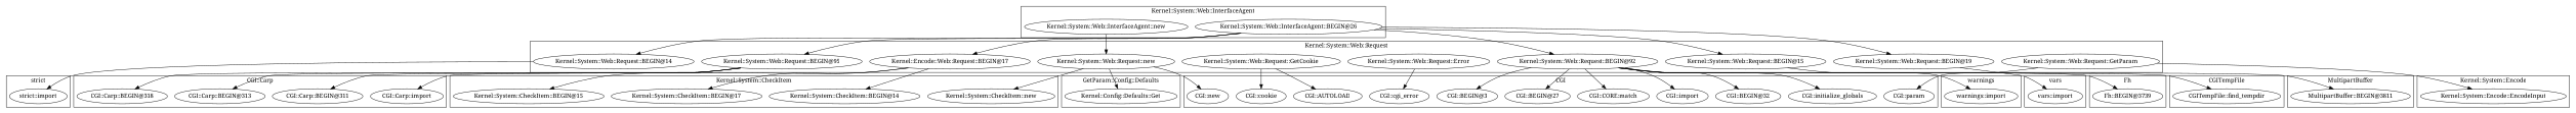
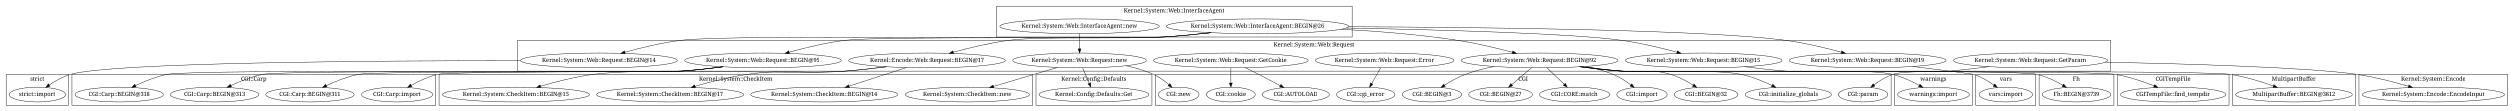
  digraph {
    fontname="Noto Serif"
    node [fontname="Noto Serif"]
    edge [fontname="Noto Serif"]
    "vars::import"
    "warnings::import"
    "Kernel::System::CheckItem::new"
    "Kernel::System::CheckItem::BEGIN@14"
    "Kernel::System::CheckItem::BEGIN@17"
    "Kernel::System::CheckItem::BEGIN@15"
    "strict::import"
    "Kernel::System::Encode::EncodeInput"
    "Kernel::System::Web::Request::BEGIN@14"
    "Kernel::System::Web::Request::BEGIN@95"
    n11 [label="Kernel::Encode::Web::Request::BEGIN@17"]
    "Kernel::System::Web::Request::new"
    "Kernel::System::Web::Request::BEGIN@15"
    "Kernel::System::Web::Request::GetCookie"
    "Kernel::System::Web::Request::BEGIN@19"
    "Kernel::System::Web::Request::BEGIN@92"
    "Kernel::System::Web::Request::GetParam"
    "Kernel::System::Web::Request::Error"
    "Fh::BEGIN@3739"
    "Kernel::Config::Defaults::Get"
    "CGI::initialize_globals"
    "CGI::BEGIN@32"
    "CGI::param"
    "CGI::import"
    "CGI::CORE:match"
    "CGI::BEGIN@27"
    "CGI::AUTOLOAD"
    "CGI::BEGIN@3"
    "CGI::new"
    "CGI::cgi_error"
    "CGI::cookie"
    "CGI::Carp::BEGIN@311"
    "CGI::Carp::BEGIN@313"
    "CGI::Carp::BEGIN@318"
    "CGI::Carp::import"
    "Kernel::System::Web::InterfaceAgent::new"
    "Kernel::System::Web::InterfaceAgent::BEGIN@26"
    "CGITempFile::find_tempdir"
-   "MultipartBuffer::BEGIN@3812" [label="MultipartBuffer::BEGIN@3811"]
+   "MultipartBuffer::BEGIN@3812"
    subgraph cluster_1 {
      label=vars
      "vars::import"
    }
    subgraph cluster_2 {
      label=warnings
      "warnings::import"
    }
    subgraph cluster_3 {
      label="Kernel::System::CheckItem"
      "Kernel::System::CheckItem::new"
      "Kernel::System::CheckItem::BEGIN@14"
      "Kernel::System::CheckItem::BEGIN@17"
      "Kernel::System::CheckItem::BEGIN@15"
    }
    subgraph cluster_4 {
      label="strict"
      "strict::import"
    }
    subgraph cluster_5 {
      label="Kernel::System::Encode"
      "Kernel::System::Encode::EncodeInput"
    }
    subgraph cluster_6 {
      label="Kernel::System::Web::Request"
      "Kernel::System::Web::Request::BEGIN@14"
      "Kernel::System::Web::Request::BEGIN@95"
      n11
      "Kernel::System::Web::Request::new"
      "Kernel::System::Web::Request::BEGIN@15"
      "Kernel::System::Web::Request::GetCookie"
      "Kernel::System::Web::Request::BEGIN@19"
      "Kernel::System::Web::Request::BEGIN@92"
      "Kernel::System::Web::Request::GetParam"
      "Kernel::System::Web::Request::Error"
    }
    subgraph cluster_7 {
      label=Fh
      "Fh::BEGIN@3739"
    }
    subgraph cluster_8 {
-     label="GetParam::Config::Defaults"
+     label="Kernel::Config::Defaults"
      "Kernel::Config::Defaults::Get"
    }
    subgraph cluster_9 {
      label=CGI
      "CGI::initialize_globals"
      "CGI::BEGIN@32"
      "CGI::param"
      "CGI::import"
      "CGI::CORE:match"
      "CGI::BEGIN@27"
      "CGI::AUTOLOAD"
      "CGI::BEGIN@3"
      "CGI::new"
      "CGI::cgi_error"
      "CGI::cookie"
    }
    subgraph cluster_10 {
      label="CGI::Carp"
      "CGI::Carp::BEGIN@311"
      "CGI::Carp::BEGIN@313"
      "CGI::Carp::BEGIN@318"
      "CGI::Carp::import"
    }
    subgraph cluster_11 {
      label="Kernel::System::Web::InterfaceAgent"
      "Kernel::System::Web::InterfaceAgent::new"
      "Kernel::System::Web::InterfaceAgent::BEGIN@26"
    }
    subgraph cluster_12 {
      label=CGITempFile
      "CGITempFile::find_tempdir"
    }
    subgraph cluster_13 {
      label=MultipartBuffer
      "MultipartBuffer::BEGIN@3812"
    }
    "Kernel::System::Web::Request::BEGIN@14" -> "strict::import"
    "Kernel::System::Web::Request::BEGIN@95" -> "CGI::Carp::BEGIN@311"
    "Kernel::System::Web::Request::BEGIN@95" -> "CGI::Carp::BEGIN@313"
    "Kernel::System::Web::Request::BEGIN@95" -> "CGI::Carp::BEGIN@318"
    "Kernel::System::Web::Request::BEGIN@95" -> "CGI::Carp::import"
    n11 -> "Kernel::System::CheckItem::BEGIN@14"
    n11 -> "Kernel::System::CheckItem::BEGIN@17"
    n11 -> "Kernel::System::CheckItem::BEGIN@15"
    "Kernel::System::Web::Request::new" -> "Kernel::System::CheckItem::new"
    "Kernel::System::Web::Request::new" -> "Kernel::Config::Defaults::Get"
    "Kernel::System::Web::Request::new" -> "CGI::new"
    "Kernel::System::Web::Request::BEGIN@15" -> "warnings::import"
    "Kernel::System::Web::Request::GetCookie" -> "CGI::AUTOLOAD"
    "Kernel::System::Web::Request::GetCookie" -> "CGI::cookie"
    "Kernel::System::Web::Request::BEGIN@19" -> "vars::import"
    "Kernel::System::Web::Request::BEGIN@92" -> "Fh::BEGIN@3739"
    "Kernel::System::Web::Request::BEGIN@92" -> "CGI::initialize_globals"
    "Kernel::System::Web::Request::BEGIN@92" -> "CGI::BEGIN@32"
    "Kernel::System::Web::Request::BEGIN@92" -> "CGI::import"
    "Kernel::System::Web::Request::BEGIN@92" -> "CGI::CORE:match"
    "Kernel::System::Web::Request::BEGIN@92" -> "CGI::BEGIN@27"
    "Kernel::System::Web::Request::BEGIN@92" -> "CGI::BEGIN@3"
    "Kernel::System::Web::Request::BEGIN@92" -> "CGITempFile::find_tempdir"
    "Kernel::System::Web::Request::BEGIN@92" -> "MultipartBuffer::BEGIN@3812"
    "Kernel::System::Web::Request::GetParam" -> "Kernel::System::Encode::EncodeInput"
    "Kernel::System::Web::Request::GetParam" -> "CGI::param"
    "Kernel::System::Web::Request::Error" -> "CGI::cgi_error"
    "Kernel::System::Web::InterfaceAgent::new" -> "Kernel::System::Web::Request::new"
    "Kernel::System::Web::InterfaceAgent::BEGIN@26" -> "Kernel::System::Web::Request::BEGIN@14"
    "Kernel::System::Web::InterfaceAgent::BEGIN@26" -> "Kernel::System::Web::Request::BEGIN@95"
    "Kernel::System::Web::InterfaceAgent::BEGIN@26" -> n11
    "Kernel::System::Web::InterfaceAgent::BEGIN@26" -> "Kernel::System::Web::Request::BEGIN@15"
    "Kernel::System::Web::InterfaceAgent::BEGIN@26" -> "Kernel::System::Web::Request::BEGIN@19"
    "Kernel::System::Web::InterfaceAgent::BEGIN@26" -> "Kernel::System::Web::Request::BEGIN@92"
  }
